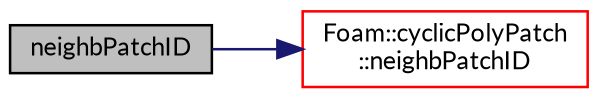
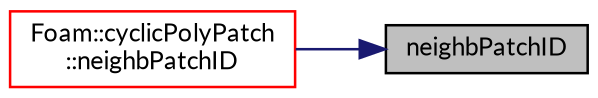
  digraph {
    rankdir=LR
    fontname=Lato
    node [fontname=Lato fontsize=10 shape=record]
    n1 [color=black fillcolor=grey75 fontcolor=black height=0.2 label=neighbPatchID style=filled width=0.4]
    n2 [color=red height=0.2 label="Foam::cyclicPolyPatch\l::neighbPatchID" width=0.4]
-   n1 -> n2 [color=midnightblue fontname=Lato fontsize=10 labelfontname=FreeSans labelfontsize=10 style=solid]
+   n2 -> n1 [color=midnightblue fontname=Lato fontsize=10 labelfontname=FreeSans labelfontsize=10 style=solid]
  }
